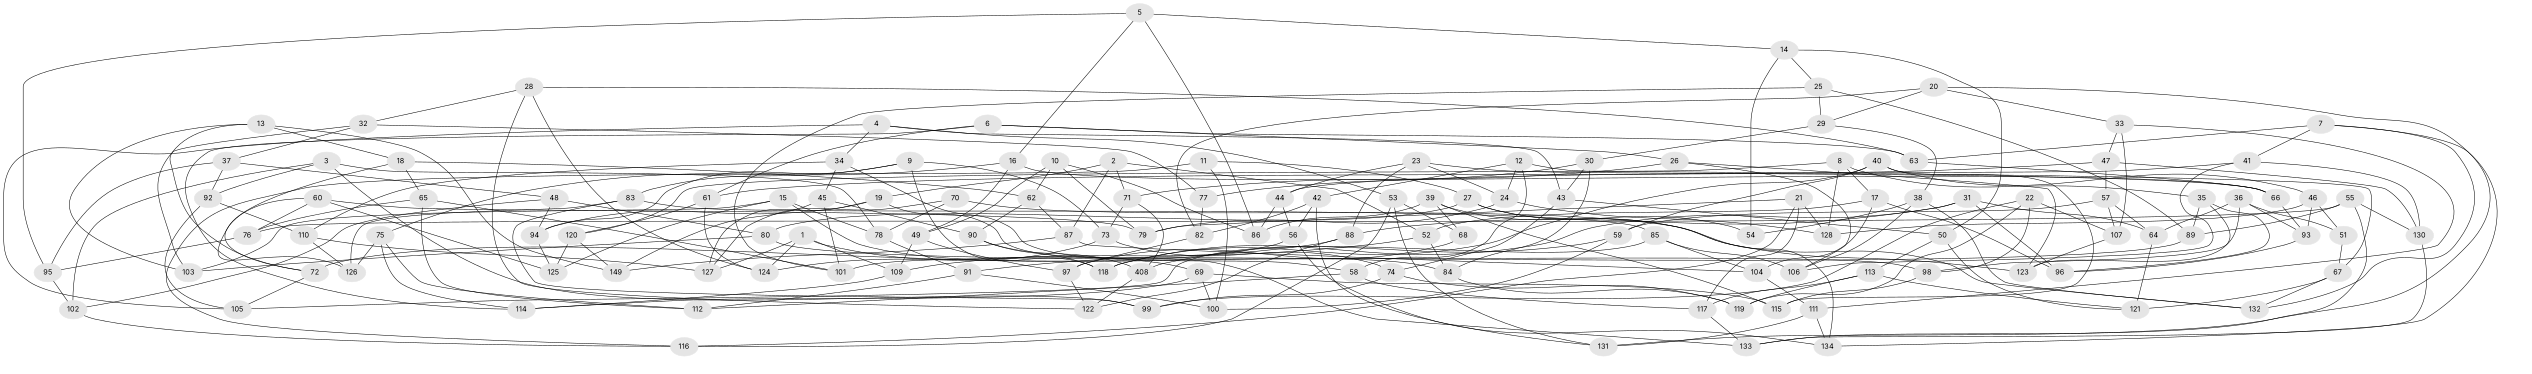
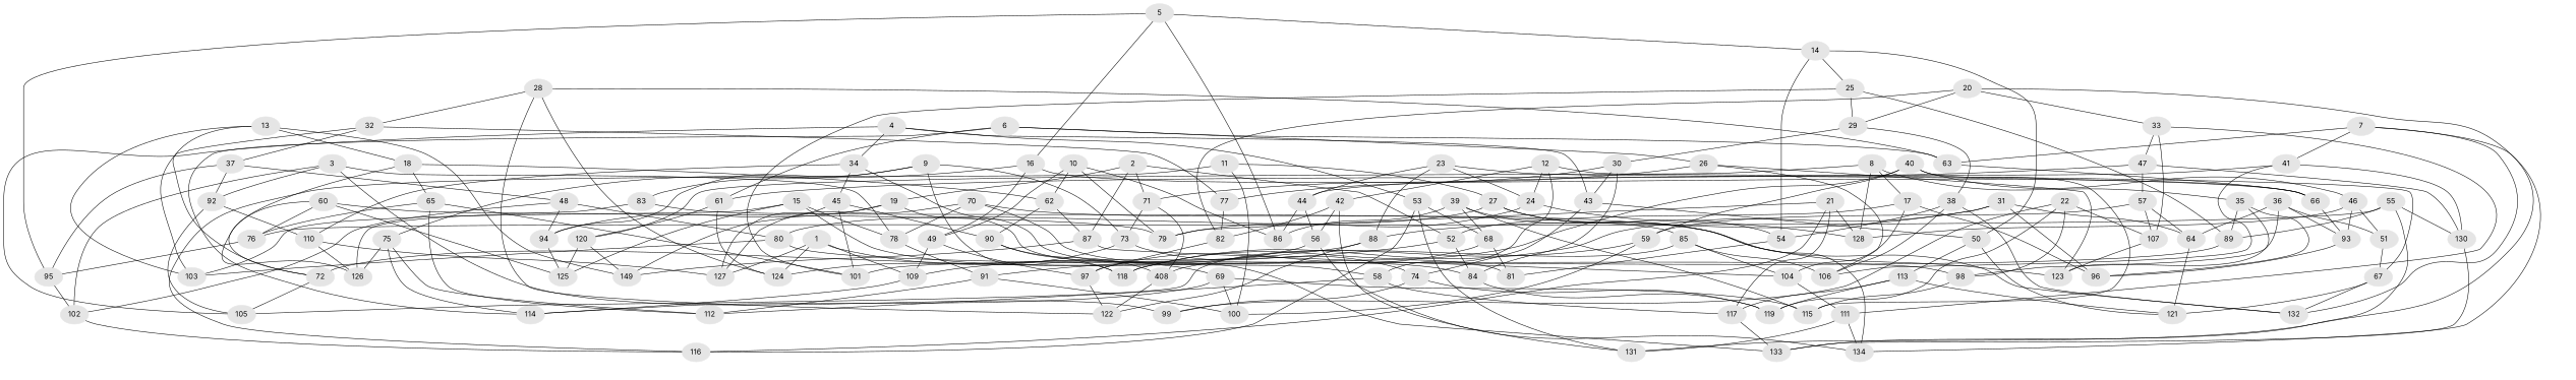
  graph {
    fontname=Inter
    node [color=gray90 fontname=Inter style=filled]
    edge [fontname=Inter]
    1
    69
    109
    124
    127
    114
    100
    115
    2
    19
    52
    71
    87
    94
    133
    84
    91
    73
    n19 [label=408]
    n20 [label=149]
    104
    3
    78
    92
    99
    102
    105
    110
    116
    4
    34
    43
    53
    58
    45
    50
    74
    131
    68
    5
    14
    16
    86
    95
    25
    54
    49
    66
    75
    6
    26
    61
    63
    106
    123
    120
    7
    41
    132
    134
    44
    130
    8
    17
    35
    128
    96
    89
    125
    9
    83
    118
    126
    85
    10
    62
    79
    97
    90
    11
    27
    80
    12
    24
    42
    67
    82
    56
    117
    112
    121
    13
    18
    72
    103
    65
    29
    101
    113
+   81
    15
    119
    93
    111
    76
    20
    33
    30
    38
    107
    47
    21
    22
    98
    23
    88
    122
    28
    32
    77
    37
    31
    64
    48
    57
    36
    51
    39
    40
    46
    59
    55
    60
    70
    1 -- 69
    1 -- 109
    1 -- 124
    1 -- 127
    69 -- 114
    69 -- 100
    69 -- 115
    109 -- 114
    2 -- 19
    2 -- 52
    2 -- 71
    2 -- 87
    19 -- 127
    19 -- 94
    19 -- 133
    52 -- 84
    52 -- 91
    71 -- 73
    71 -- n19
    87 -- n20
    87 -- 104
    94 -- 125
    84 -- 119
    91 -- 100
    91 -- 112
    73 -- 124
    73 -- 74
    n19 -- 122
    104 -- 111
    3 -- 78
    3 -- 92
    3 -- 99
    3 -- 102
    78 -- 91
    92 -- 105
    92 -- 110
    102 -- 116
    110 -- 127
    110 -- 126
    4 -- 105
    4 -- 34
    4 -- 43
    4 -- 53
    34 -- 110
    34 -- 58
    34 -- 45
    43 -- 50
    43 -- 74
    53 -- 116
    53 -- 131
    53 -- 68
    58 -- 117
    58 -- 112
    45 -- n20
    45 -- 90
    45 -- 101
    50 -- 121
    50 -- 113
    74 -- 99
    74 -- 119
    68 -- 97
+   68 -- 81
    5 -- 14
    5 -- 16
    5 -- 86
    5 -- 95
    14 -- 50
    14 -- 25
    14 -- 54
    16 -- 49
    16 -- 66
    16 -- 75
    95 -- 102
    25 -- 89
    25 -- 29
    25 -- 101
+   54 -- 81
    49 -- 109
    49 -- 97
    66 -- 93
    75 -- 114
    75 -- 126
    75 -- 112
    6 -- 114
    6 -- 26
    6 -- 61
    6 -- 63
    26 -- 71
    26 -- 106
    26 -- 123
    61 -- 124
    61 -- 120
    63 -- 66
    120 -- n20
    120 -- 125
    7 -- 63
    7 -- 41
    7 -- 132
    7 -- 134
    41 -- 106
    41 -- 44
    41 -- 130
    44 -- 86
    44 -- 56
    130 -- 133
    8 -- 120
    8 -- 17
    8 -- 35
    8 -- 128
    17 -- 52
    17 -- 104
    17 -- 96
    35 -- 123
    35 -- 96
    35 -- 89
    89 -- 101
    9 -- 94
    9 -- 73
    9 -- 83
    9 -- 118
-   83 -- 99
    83 -- 126
    83 -- 85
    85 -- 104
    85 -- 105
    85 -- 106
    10 -- 86
    10 -- 49
    10 -- 62
    10 -- 79
    62 -- 87
    62 -- 90
    97 -- 122
    90 -- n19
    90 -- 118
    11 -- 100
    11 -- 116
    11 -- 27
    27 -- 54
    27 -- 134
    27 -- 80
    80 -- 103
    80 -- 98
    12 -- 58
    12 -- 24
    12 -- 42
    12 -- 67
    24 -- 128
    24 -- 79
    42 -- 131
    42 -- 82
    42 -- 56
    67 -- 132
    67 -- 121
    82 -- 97
    56 -- 134
    56 -- 72
    117 -- 133
    13 -- n20
    13 -- 18
    13 -- 72
    13 -- 103
    18 -- 126
    18 -- 62
    18 -- 65
    72 -- 105
    65 -- 112
    65 -- 101
    65 -- 76
    29 -- 30
    29 -- 38
    113 -- 117
    113 -- 121
    113 -- 119
    15 -- 84
    15 -- 78
    15 -- 125
    15 -- 103
    93 -- 96
    111 -- 131
    111 -- 134
    76 -- 95
    20 -- 131
    20 -- 82
    20 -- 29
    20 -- 33
    33 -- 111
    33 -- 107
    33 -- 47
    30 -- 84
    30 -- 43
    30 -- 77
    38 -- 54
    38 -- 106
    38 -- 132
    107 -- 123
    47 -- 61
    47 -- 130
    47 -- 57
    21 -- 116
    21 -- 128
    21 -- 79
    21 -- 117
    22 -- 99
    22 -- 119
    22 -- 107
    22 -- 98
    98 -- 115
    23 -- 66
    23 -- 44
    23 -- 24
    23 -- 88
    88 -- 109
    88 -- 122
    28 -- 124
    28 -- 63
    28 -- 122
    28 -- 32
    32 -- 103
    32 -- 77
    32 -- 37
    77 -- 82
    37 -- 92
    37 -- 95
    37 -- 48
    31 -- 96
    31 -- 118
    31 -- 88
    31 -- 64
    64 -- 121
    48 -- 94
    48 -- 102
    48 -- 80
    57 -- 107
    57 -- 64
    57 -- 59
    36 -- 93
    36 -- 98
    36 -- 64
    36 -- 51
    51 -- 67
    39 -- 115
    39 -- 68
    39 -- 86
    39 -- 132
    40 -- 115
    40 -- 118
    40 -- 46
    40 -- 59
    46 -- 128
    46 -- 93
    46 -- 51
    59 -- 100
    59 -- n19
    55 -- 133
    55 -- 130
    55 -- 89
    55 -- 76
    60 -- 125
    60 -- 79
    60 -- 72
    60 -- 76
    70 -- 127
    70 -- 78
    70 -- 123
+   70 -- 81
  }
